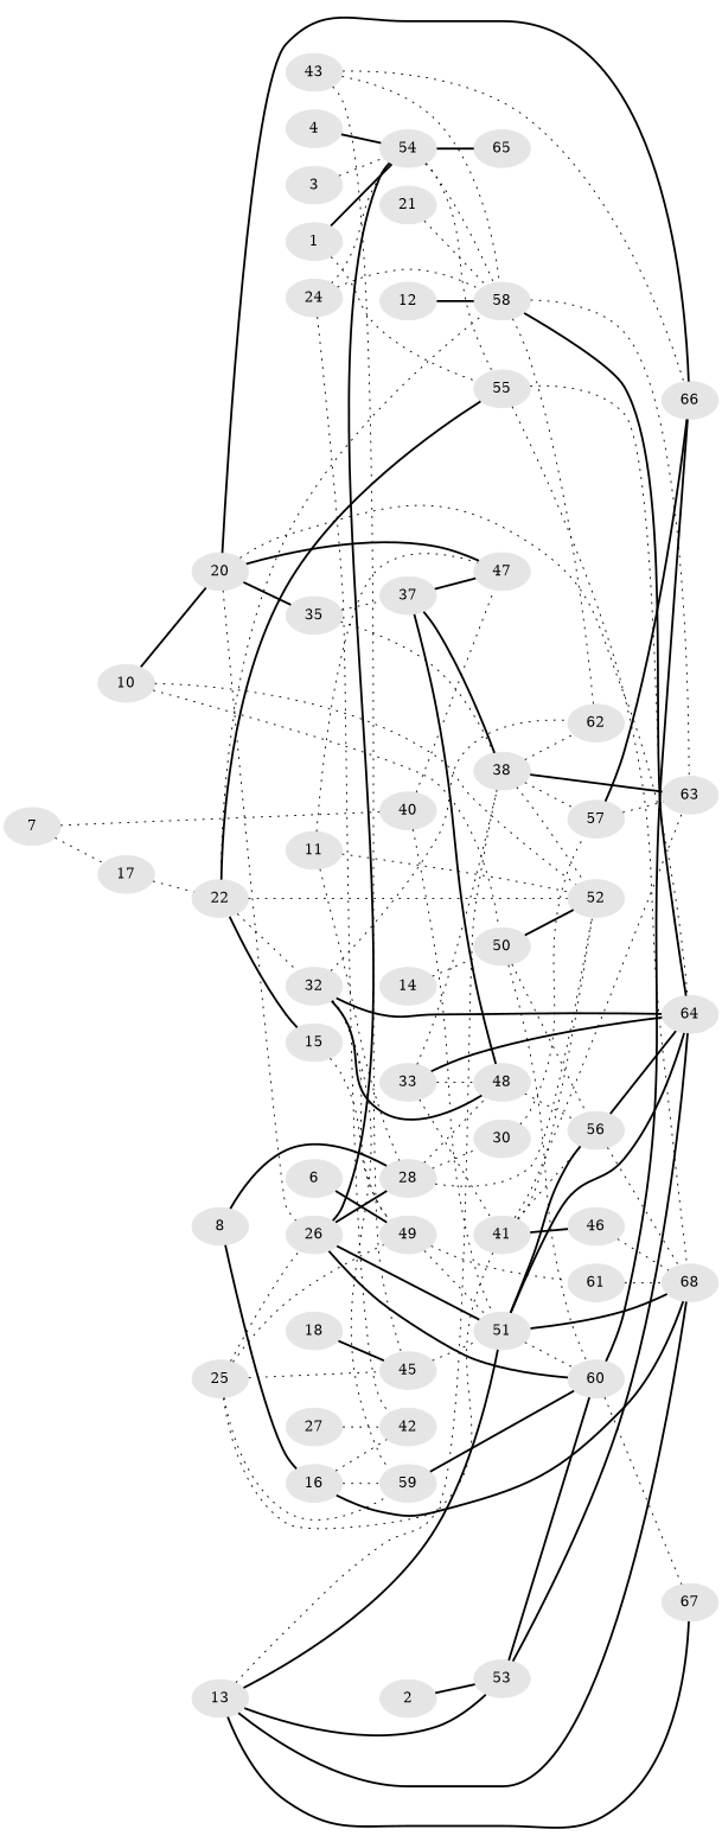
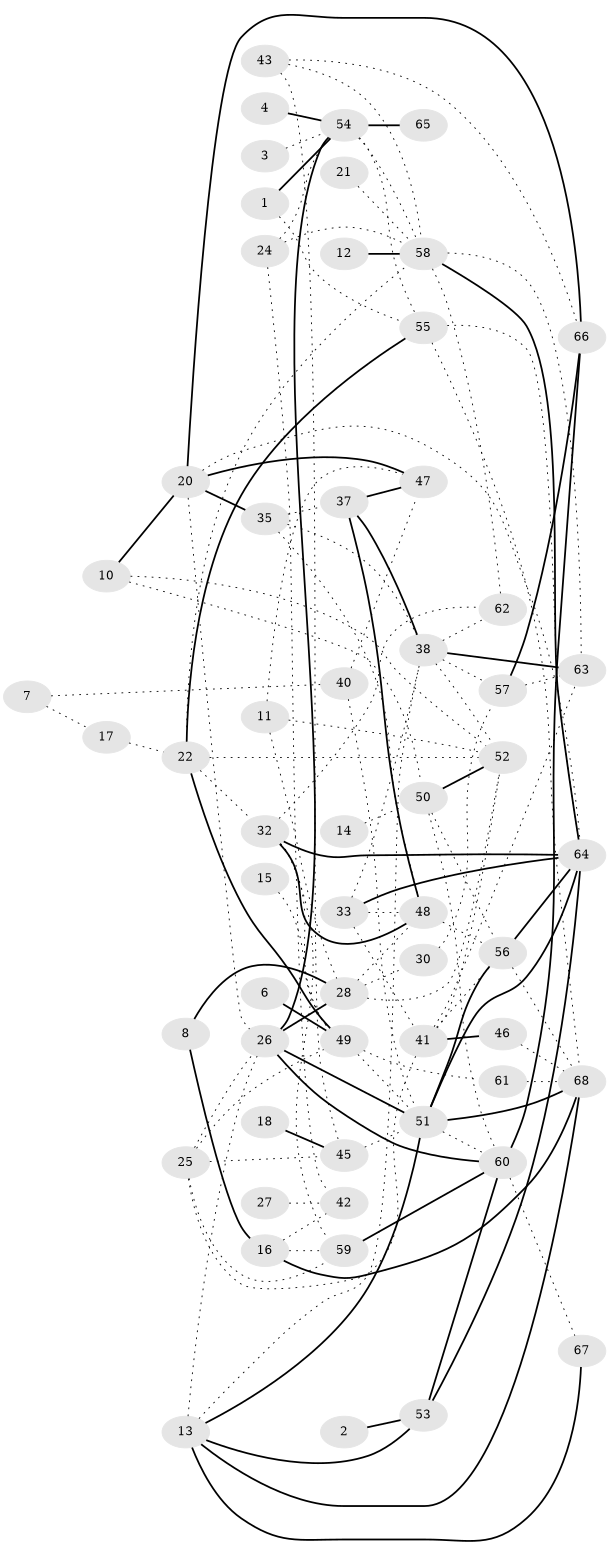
  graph {
    rankdir=LR
    node [color=gray90 style=filled]
    edge [style=dotted weight=1.0]
    1
    54
    55
    58
    65
    68
    64
    2
    53
    60
    3
    4
    6
    49
    51
    61
    7
    17
    40
    22
    47
    8
    16
    28
    42
    59
    52
    30
    48
    10
    20
    50
    26
    35
    66
    56
    11
    12
    63
    62
    13
    38
    67
    57
    14
    32
    18
    45
    n49 [label=15]
    37
    21
    24
    25
    41
    46
    27
    33
    43
    1 -- 54 [style=bold]
    1 -- 55
    54 -- 55
    54 -- 58
    54 -- 65 [style=bold]
    55 -- 68
    55 -- 64
    58 -- 64 [style=bold]
    58 -- 63
    58 -- 62
    2 -- 53 [style=bold]
    53 -- 64 [style=bold]
    53 -- 60 [style=bold]
    60 -- 66 [style=bold]
    60 -- 67
    3 -- 54
    4 -- 54 [style=bold]
    6 -- 49 [style=bold]
    49 -- 51
    49 -- 61
    51 -- 68 [style=bold]
    51 -- 64 [style=bold]
    51 -- 60
    51 -- 56 [style=bold weight=2.0]
    61 -- 68
    7 -- 17
    7 -- 40
    17 -- 22
    40 -- 51
    40 -- 47
    22 -- 55 [style=bold]
    22 -- 58
-   22 -- n49 [style=bold]
+   22 -- 49 [style=bold]
    22 -- 52
    22 -- 32
    8 -- 16 [style=bold]
    8 -- 28 [style=bold]
    16 -- 68 [style=bold]
    16 -- 42
    16 -- 59
    28 -- 52
    28 -- 30
    28 -- 48
    59 -- 60 [style=bold]
    30 -- 57
    48 -- 56
    10 -- 52
    10 -- 20 [style=bold]
    10 -- 50
    20 -- 64
    20 -- 47 [style=bold]
    20 -- 26
    20 -- 35 [style=bold]
    20 -- 66 [style=bold]
    50 -- 60
    50 -- 52 [style=bold]
    50 -- 56
    26 -- 54 [style=bold weight=2.0]
    26 -- 60 [style=bold]
    26 -- 51 [style=bold]
    26 -- 28 [style=bold]
+   35 -- 48
    35 -- 38
    35 -- 37
    56 -- 68
    56 -- 64 [style=bold]
    11 -- 47
    11 -- 28
    11 -- 52
    12 -- 58 [style=bold]
    13 -- 68 [style=bold]
    13 -- 53 [style=bold]
    13 -- 51 [style=bold]
+   13 -- 26
    13 -- 38
    13 -- 67 [style=bold]
    38 -- 52
    38 -- 63 [style=bold]
    38 -- 62
    38 -- 57
    57 -- 66 [style=bold]
    57 -- 63
    14 -- 50
    32 -- 64 [style=bold]
    32 -- 49
    32 -- 59
    32 -- 48 [style=bold]
    32 -- 62
    18 -- 45 [style=bold]
    45 -- 51
    n49 -- 49
    37 -- 47 [style=bold]
    37 -- 48 [style=bold]
    37 -- 38 [style=bold]
    21 -- 58
    24 -- 54
    24 -- 58
    24 -- 42
    25 -- 49
    25 -- 59
    25 -- 26
    25 -- 45
    25 -- 41
    41 -- 52
    41 -- 56
    41 -- 63
    41 -- 46 [style=bold]
    46 -- 68
    27 -- 42
    33 -- 64 [style=bold]
    33 -- 48
    33 -- 38
    33 -- 41
    43 -- 58
    43 -- 66
    43 -- 45
  }
